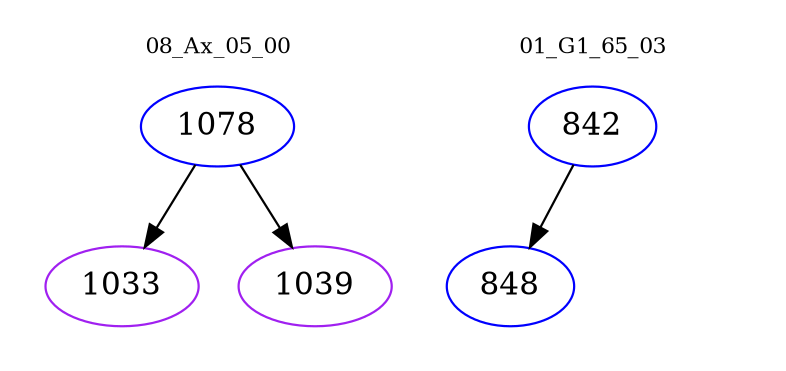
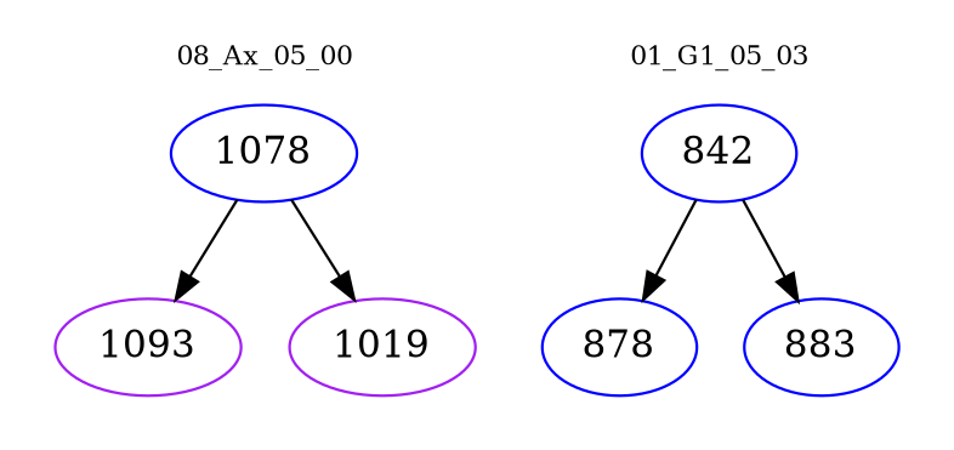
  digraph {
    node [color=blue]
    edge [color=black]
    n1 [label=1078]
-   n2 [color=purple label=1033]
-   n3 [color=purple label=1039]
+   n2 [color=purple label=1093]
+   n3 [color=purple label=1019]
    n4 [label=842]
-   n5 [label=848]
+   n5 [label=878]
+   n6 [label=883]
    subgraph cluster_1 {
      color=white
      fontsize=10
      label="08_Ax_05_00"
      n1
      n2
      n3
    }
    subgraph cluster_2 {
      color=white
      fontsize=10
-     label="01_G1_65_03"
+     label="01_G1_05_03"
      n4
      n5
+     n6
    }
    n1 -> n2
    n1 -> n3
    n4 -> n5
+   n4 -> n6
  }
